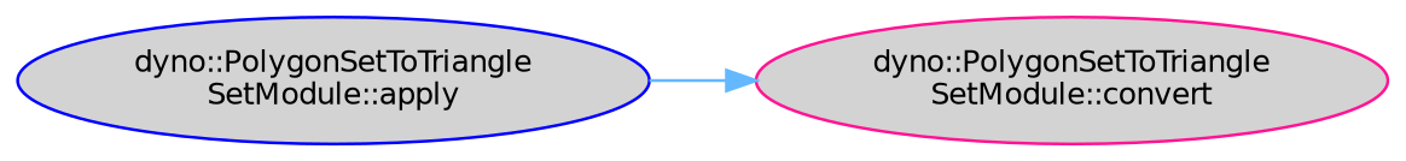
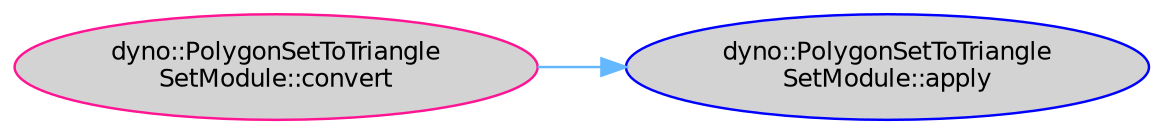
  digraph {
    rankdir=RL
    node [fillcolor=lightgrey fontname=Helvetica fontsize=10 shape=ellipse style=filled]
    n1 [color=deeppink fontcolor=black height=0.2 label="dyno::PolygonSetToTriangle\lSetModule::convert" width=0.4]
    n2 [color=blue height=0.2 label="dyno::PolygonSetToTriangle\lSetModule::apply" width=0.4]
-   n1 -> n2 [color=steelblue1 dir=back fontname=Helvetica fontsize=10 labelfontname=Helvetica labelfontsize=10 style=solid]
+   n2 -> n1 [color=steelblue1 dir=back fontname=Helvetica fontsize=10 labelfontname=Helvetica labelfontsize=10 style=solid]
  }
